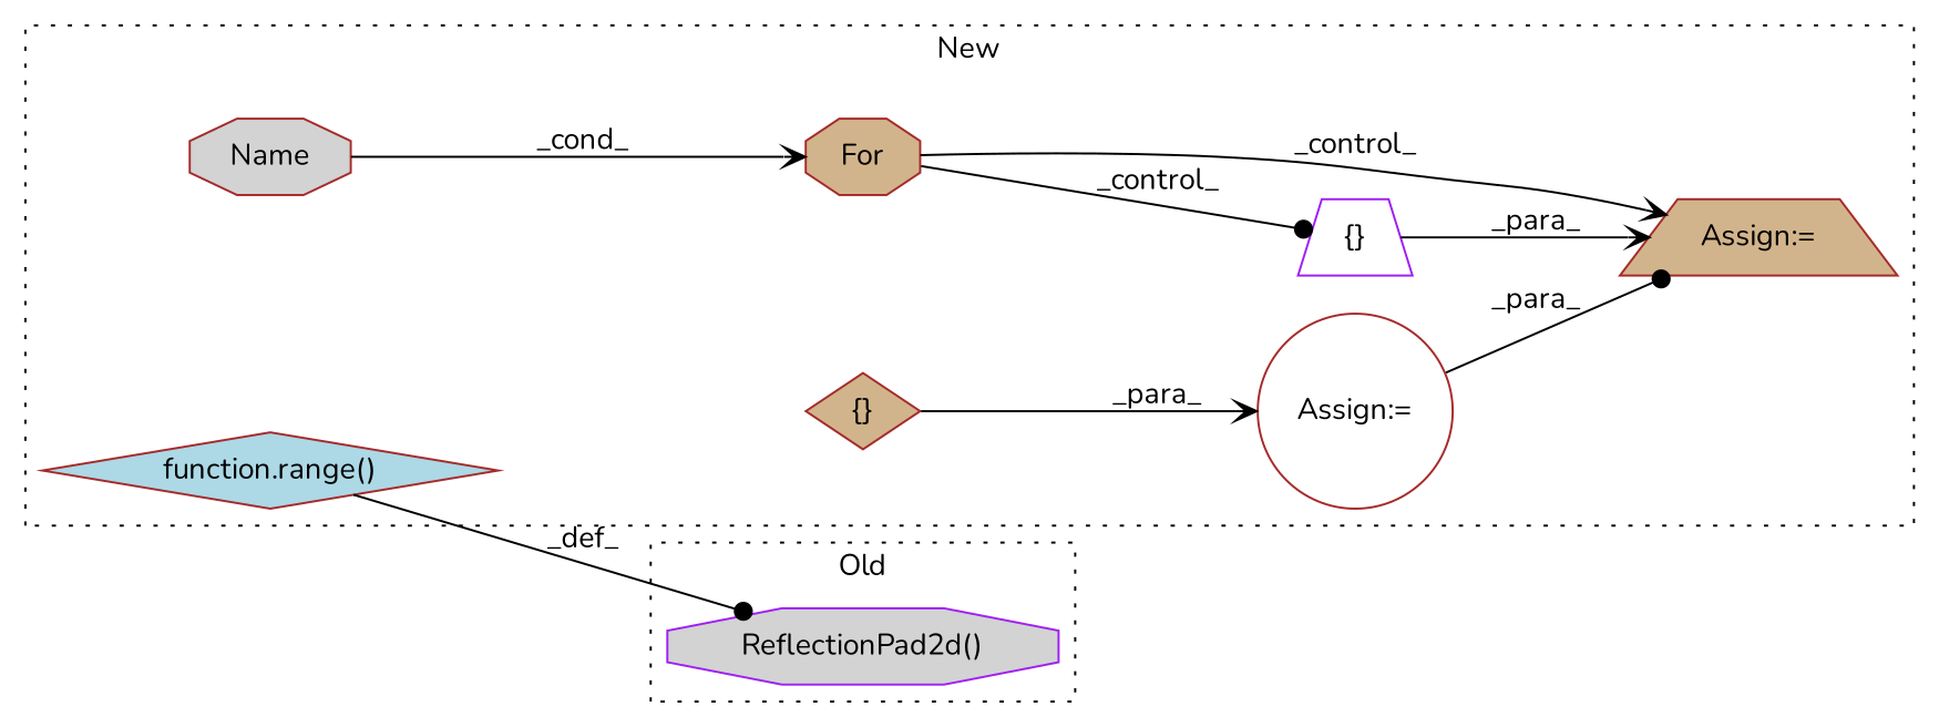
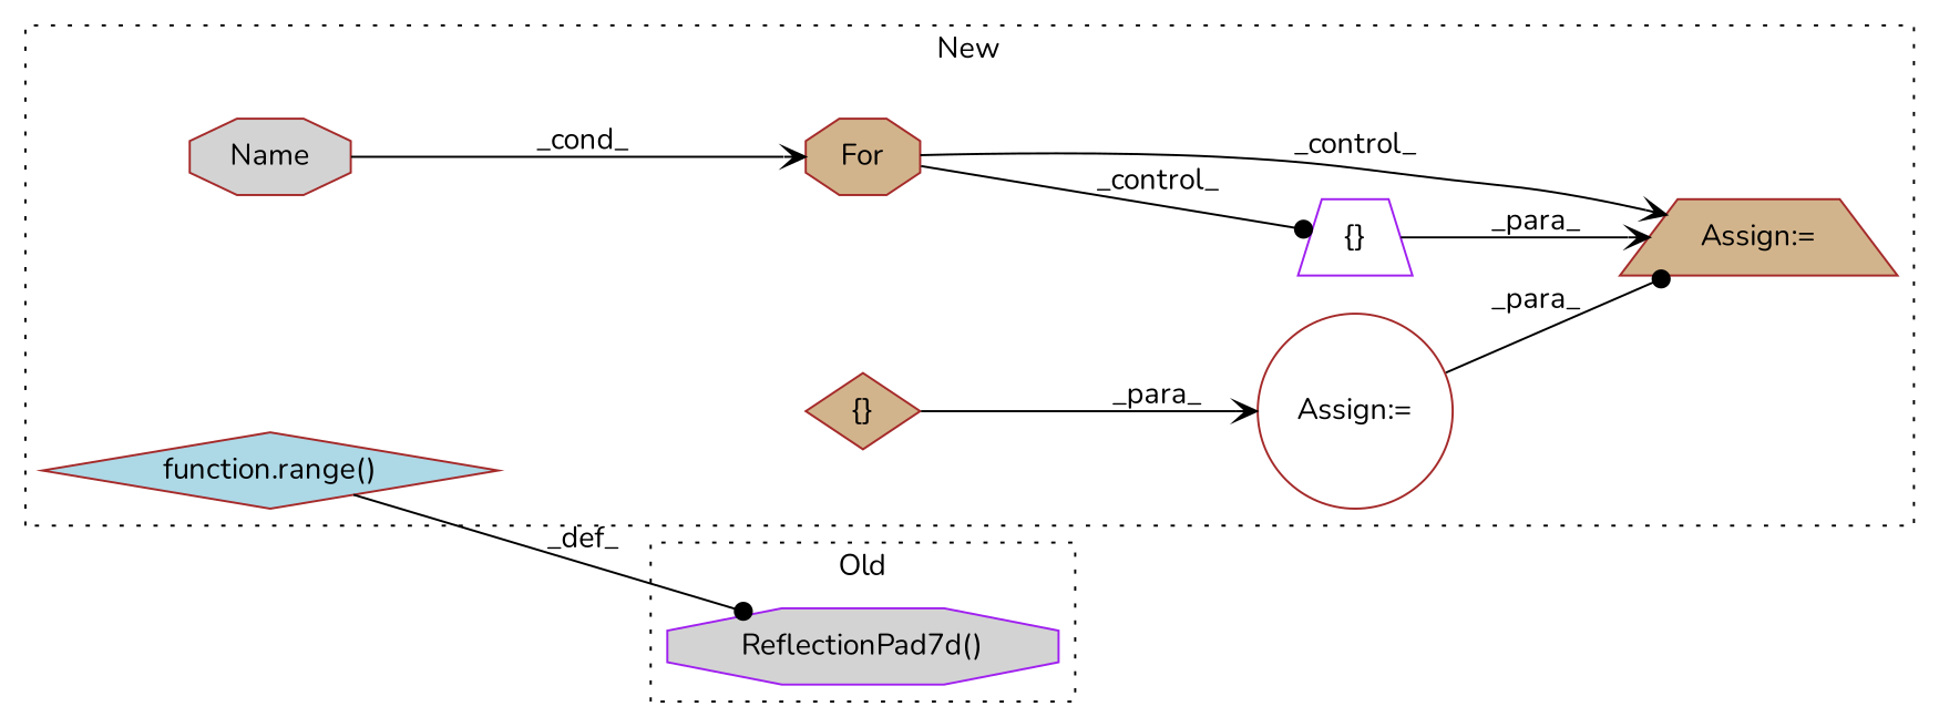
  digraph {
    fontname=Nunito
    rankdir=LR
    node [a=75 color=brown fillcolor=tan fontname=Nunito shape=octagon style=filled]
    edge [arrowhead=vee fontname=Nunito]
    n1 [a=107 l="4,14" label=For s="8361,8379"]
    n2 [fillcolor=lightblue l="6,1" label="function.range()" s="8370,8378" shape=diamond]
    n3 [a=87 fillcolor=lightgrey l=1 label=Name s=8365]
    n4 [a=68 l=4 label="Assign:=" s=8404 shape=trapezium]
    n5 [a=59 color=purple fillcolor=white l="1,0" label="{}" s="8408,8445" shape=trapezium]
    n6 [a=68 fillcolor=white l=3 label="Assign:=" s=8347 shape=circle]
    n7 [a=59 l="2,1" label="{}" s="8350,8350" shape=diamond]
-   n8 [color=purple fillcolor=lightgrey l="19,1" label="ReflectionPad2d()" s="5391,5411"]
+   n8 [color=purple fillcolor=lightgrey l="19,1" label="ReflectionPad7d()" s="5391,5411"]
    subgraph cluster_1 {
      label=New
      style=dotted
      n1
      n2
      n3
      n4
      n5
      n6
      n7
    }
    subgraph cluster_2 {
      label=Old
      style=dotted
      n8
    }
    n1 -> n4 [label=_control_]
    n1 -> n5 [arrowhead=dot label=_control_]
    n2 -> n8 [arrowhead=dot label=_def_]
    n3 -> n1 [label=_cond_]
    n5 -> n4 [label=_para_]
    n6 -> n4 [arrowhead=dot label=_para_]
    n7 -> n6 [label=_para_]
  }
